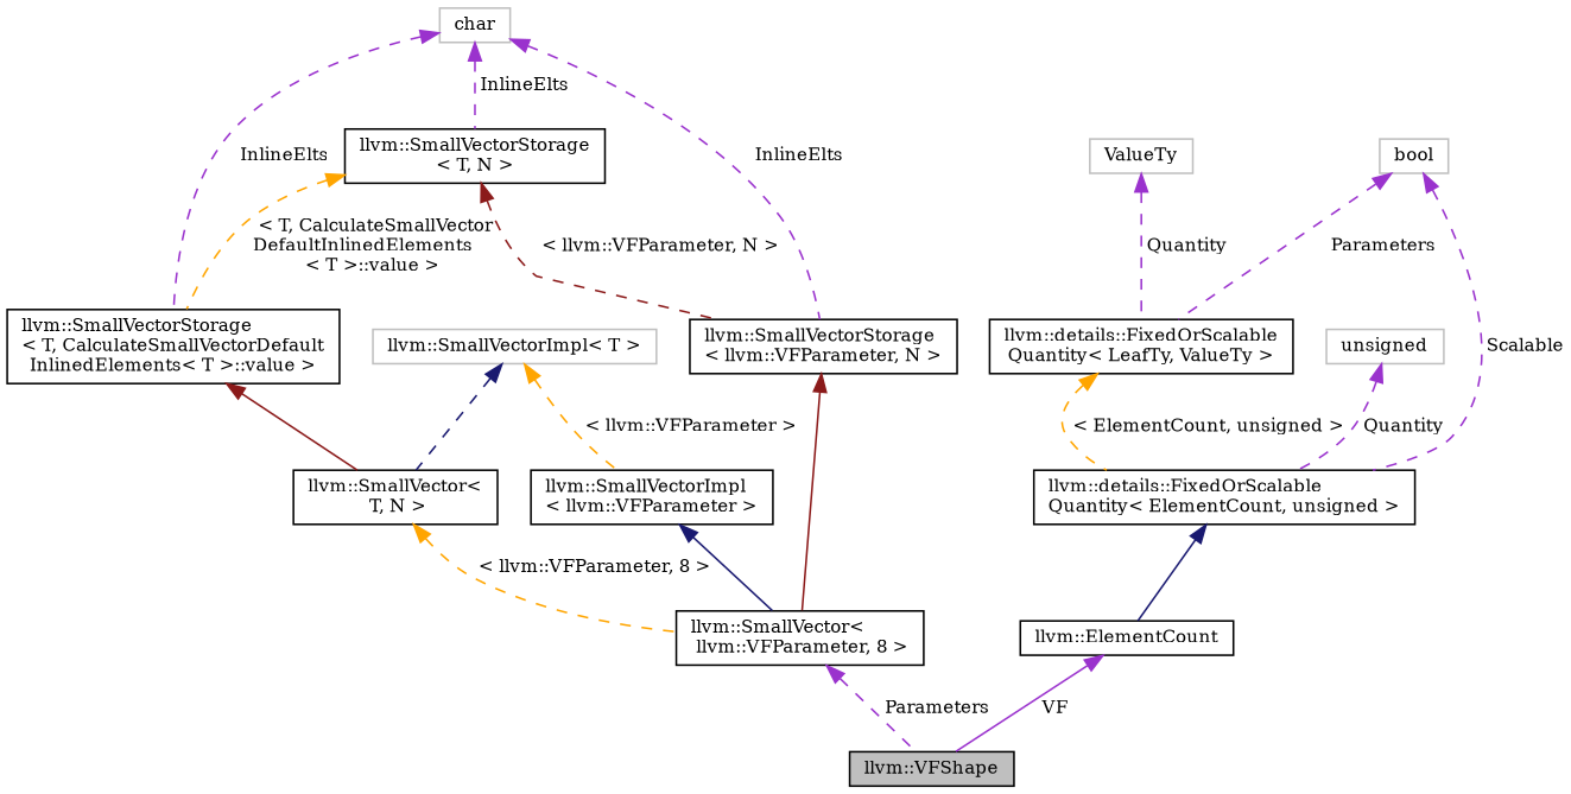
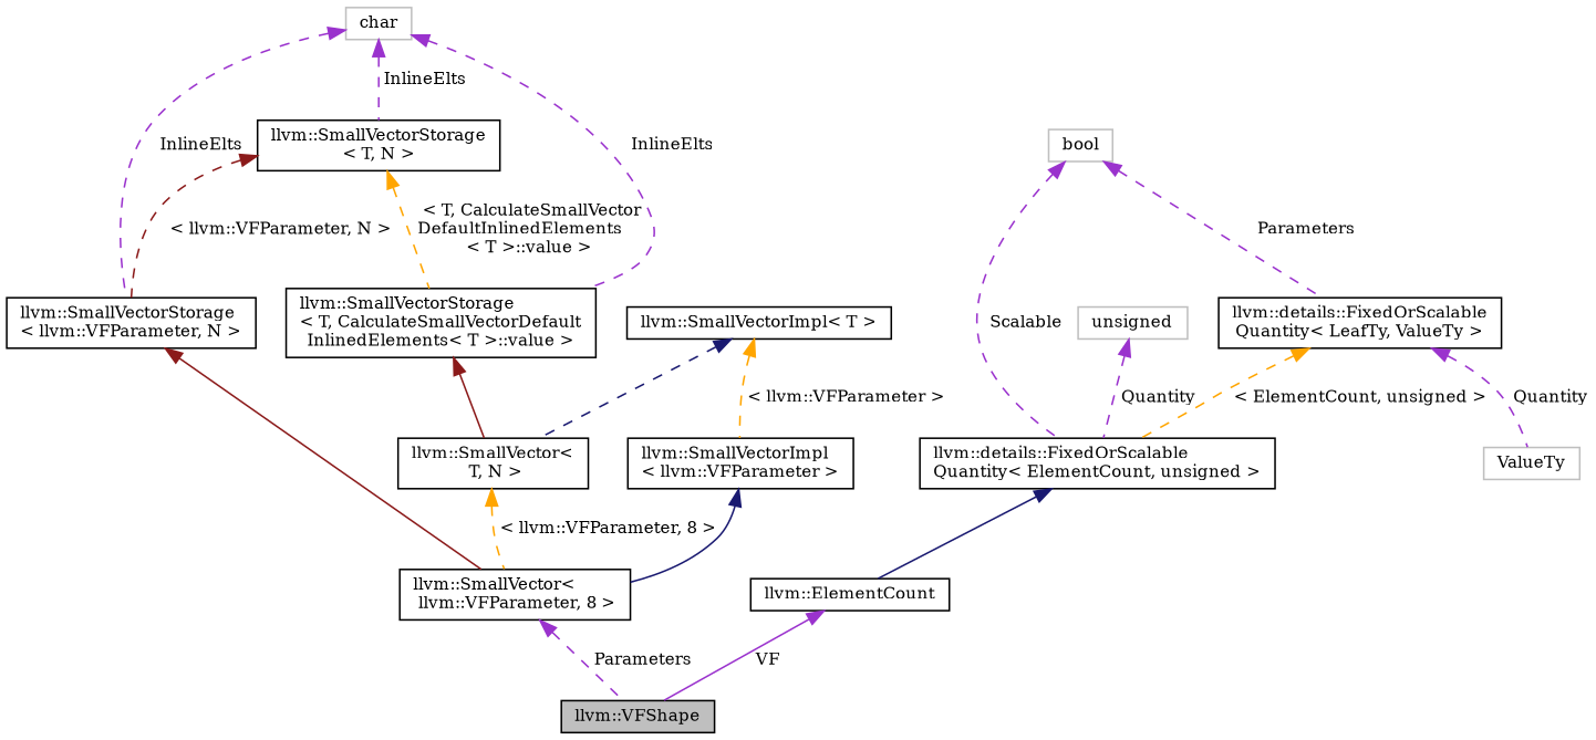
  digraph {
    fontname="DejaVu Serif"
    rankdir=TB
    node [color=black fontname="DejaVu Serif" fontsize=10 shape=record]
    edge [color=darkorchid3 dir=back fontname="DejaVu Serif" fontsize=10 labelfontname=Helvetica labelfontsize=10 style=dashed]
    n1 [fillcolor=grey75 fontcolor=black height=0.2 label="llvm::VFShape" style=filled width=0.4]
    n2 [height=0.2 label="llvm::SmallVector\<\l llvm::VFParameter, 8 \>" width=0.4]
    n3 [height=0.2 label="llvm::SmallVectorImpl\l\< llvm::VFParameter \>" width=0.4]
-   n4 [color=grey75 height=0.2 label="llvm::SmallVectorImpl\< T \>" width=0.4]
+   n4 [height=0.2 label="llvm::SmallVectorImpl\< T \>" width=0.4]
    n5 [height=0.2 label="llvm::SmallVector\<\l T, N \>" width=0.4]
    n6 [height=0.2 label="llvm::SmallVectorStorage\l\< llvm::VFParameter, N \>" width=0.4]
    n7 [color=grey75 height=0.2 label=char width=0.4]
    n8 [height=0.2 label="llvm::SmallVectorStorage\l\< T, N \>" width=0.4]
    n9 [height=0.2 label="llvm::SmallVectorStorage\l\< T, CalculateSmallVectorDefault\lInlinedElements\< T \>::value \>" width=0.4]
    n10 [height=0.2 label="llvm::ElementCount" width=0.4]
    n11 [height=0.2 label="llvm::details::FixedOrScalable\lQuantity\< ElementCount, unsigned \>" width=0.4]
    n12 [color=grey75 height=0.2 label=bool width=0.4]
    n13 [height=0.2 label="llvm::details::FixedOrScalable\lQuantity\< LeafTy, ValueTy \>" width=0.4]
    n14 [color=grey75 height=0.2 label=unsigned width=0.4]
    n15 [color=grey75 height=0.2 label=ValueTy width=0.4]
    n2 -> n1 [label=" Parameters"]
    n3 -> n2 [color=midnightblue style=solid]
    n4 -> n3 [color=orange label=" \< llvm::VFParameter \>"]
    n4 -> n5 [color=midnightblue]
    n5 -> n2 [color=orange label=" \< llvm::VFParameter, 8 \>"]
    n6 -> n2 [color=firebrick4 style=solid]
    n7 -> n6 [label=" InlineElts"]
    n7 -> n8 [label=" InlineElts"]
    n7 -> n9 [label=" InlineElts"]
    n8 -> n6 [color=firebrick4 label=" \< llvm::VFParameter, N \>"]
    n8 -> n9 [color=orange label=" \< T, CalculateSmallVector\lDefaultInlinedElements\l\< T \>::value \>"]
    n9 -> n5 [color=firebrick4 style=solid]
    n10 -> n1 [label=" VF" style=solid]
    n11 -> n10 [color=midnightblue style=solid]
    n12 -> n11 [label=" Scalable"]
    n12 -> n13 [label=" Parameters"]
    n13 -> n11 [color=orange label=" \< ElementCount, unsigned \>"]
    n14 -> n11 [label=" Quantity"]
-   n15 -> n13 [label=" Quantity"]
+   n13 -> n15 [label=" Quantity"]
  }
